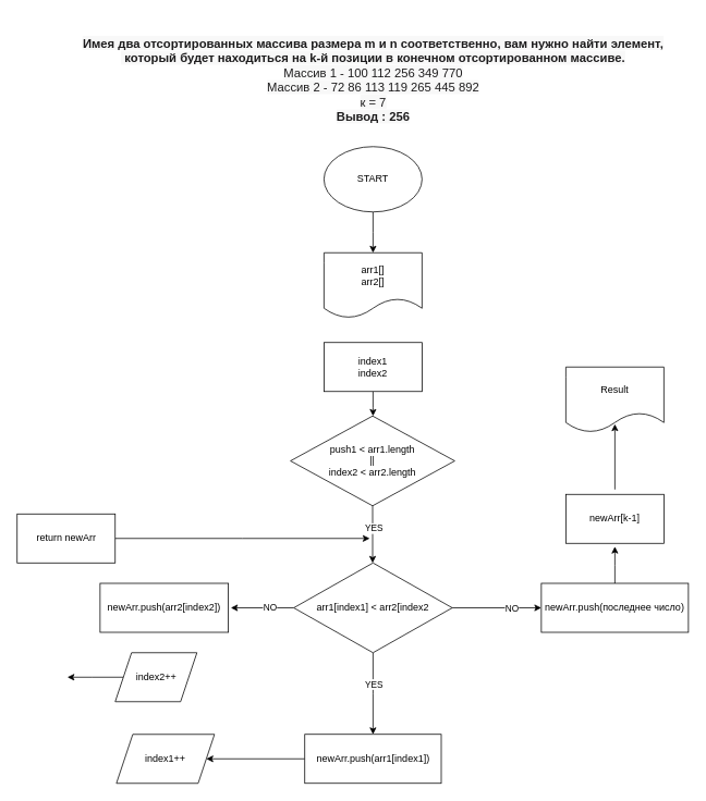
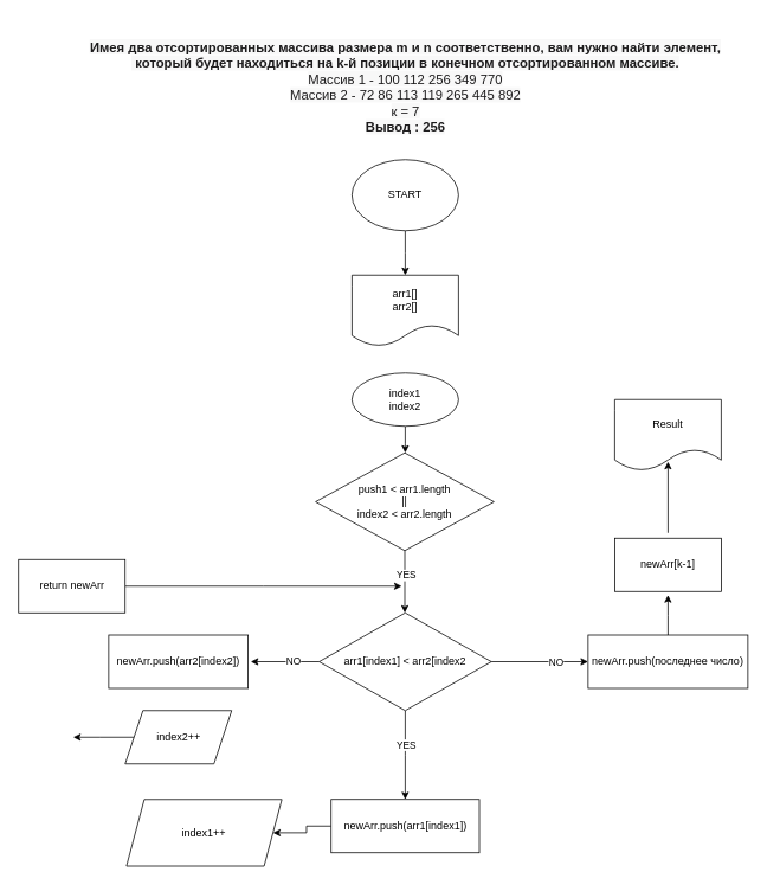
  <mxCell id="0" />
  <mxCell id="1" parent="0" />
  <mxCell id="2" value="&lt;br&gt;&lt;b style=&quot;box-sizing: inherit; color: rgb(29, 28, 29); font-family: Slack-Lato, Slack-Fractions, appleLogo, sans-serif; font-size: 15px; font-style: normal; font-variant-ligatures: common-ligatures; font-variant-caps: normal; letter-spacing: normal; orphans: 2; text-align: left; text-indent: 0px; text-transform: none; widows: 2; word-spacing: 0px; -webkit-text-stroke-width: 0px; background-color: rgb(248, 248, 248); text-decoration-thickness: initial; text-decoration-style: initial; text-decoration-color: initial;&quot; data-stringify-type=&quot;bold&quot;&gt;Имея два отсортированных массива размера m и n соответственно, вам нужно найти элемент,&lt;br&gt;&amp;nbsp;который будет находиться на k-й позиции в конечном отсортированном массиве.&lt;/b&gt;&lt;br style=&quot;box-sizing: inherit; color: rgb(29, 28, 29); font-family: Slack-Lato, Slack-Fractions, appleLogo, sans-serif; font-size: 15px; font-style: normal; font-variant-ligatures: common-ligatures; font-variant-caps: normal; font-weight: 400; letter-spacing: normal; orphans: 2; text-align: left; text-indent: 0px; text-transform: none; widows: 2; word-spacing: 0px; -webkit-text-stroke-width: 0px; background-color: rgb(248, 248, 248); text-decoration-thickness: initial; text-decoration-style: initial; text-decoration-color: initial;&quot;&gt;&lt;span style=&quot;color: rgb(29, 28, 29); font-family: Slack-Lato, Slack-Fractions, appleLogo, sans-serif; font-size: 15px; font-style: normal; font-variant-ligatures: common-ligatures; font-variant-caps: normal; font-weight: 400; letter-spacing: normal; orphans: 2; text-align: left; text-indent: 0px; text-transform: none; widows: 2; word-spacing: 0px; -webkit-text-stroke-width: 0px; background-color: rgb(248, 248, 248); text-decoration-thickness: initial; text-decoration-style: initial; text-decoration-color: initial; float: none; display: inline !important;&quot;&gt;Массив 1 - 100 112 256 349 770&lt;/span&gt;&lt;br style=&quot;box-sizing: inherit; color: rgb(29, 28, 29); font-family: Slack-Lato, Slack-Fractions, appleLogo, sans-serif; font-size: 15px; font-style: normal; font-variant-ligatures: common-ligatures; font-variant-caps: normal; font-weight: 400; letter-spacing: normal; orphans: 2; text-align: left; text-indent: 0px; text-transform: none; widows: 2; word-spacing: 0px; -webkit-text-stroke-width: 0px; background-color: rgb(248, 248, 248); text-decoration-thickness: initial; text-decoration-style: initial; text-decoration-color: initial;&quot;&gt;&lt;span style=&quot;color: rgb(29, 28, 29); font-family: Slack-Lato, Slack-Fractions, appleLogo, sans-serif; font-size: 15px; font-style: normal; font-variant-ligatures: common-ligatures; font-variant-caps: normal; font-weight: 400; letter-spacing: normal; orphans: 2; text-align: left; text-indent: 0px; text-transform: none; widows: 2; word-spacing: 0px; -webkit-text-stroke-width: 0px; background-color: rgb(248, 248, 248); text-decoration-thickness: initial; text-decoration-style: initial; text-decoration-color: initial; float: none; display: inline !important;&quot;&gt;Массив 2 - 72 86 113 119 265 445 892&lt;/span&gt;&lt;br style=&quot;box-sizing: inherit; color: rgb(29, 28, 29); font-family: Slack-Lato, Slack-Fractions, appleLogo, sans-serif; font-size: 15px; font-style: normal; font-variant-ligatures: common-ligatures; font-variant-caps: normal; font-weight: 400; letter-spacing: normal; orphans: 2; text-align: left; text-indent: 0px; text-transform: none; widows: 2; word-spacing: 0px; -webkit-text-stroke-width: 0px; background-color: rgb(248, 248, 248); text-decoration-thickness: initial; text-decoration-style: initial; text-decoration-color: initial;&quot;&gt;&lt;span style=&quot;color: rgb(29, 28, 29); font-family: Slack-Lato, Slack-Fractions, appleLogo, sans-serif; font-size: 15px; font-style: normal; font-variant-ligatures: common-ligatures; font-variant-caps: normal; font-weight: 400; letter-spacing: normal; orphans: 2; text-align: left; text-indent: 0px; text-transform: none; widows: 2; word-spacing: 0px; -webkit-text-stroke-width: 0px; background-color: rgb(248, 248, 248); text-decoration-thickness: initial; text-decoration-style: initial; text-decoration-color: initial; float: none; display: inline !important;&quot;&gt;к = 7&lt;/span&gt;&lt;br style=&quot;box-sizing: inherit; color: rgb(29, 28, 29); font-family: Slack-Lato, Slack-Fractions, appleLogo, sans-serif; font-size: 15px; font-style: normal; font-variant-ligatures: common-ligatures; font-variant-caps: normal; font-weight: 400; letter-spacing: normal; orphans: 2; text-align: left; text-indent: 0px; text-transform: none; widows: 2; word-spacing: 0px; -webkit-text-stroke-width: 0px; background-color: rgb(248, 248, 248); text-decoration-thickness: initial; text-decoration-style: initial; text-decoration-color: initial;&quot;&gt;&lt;b style=&quot;box-sizing: inherit; color: rgb(29, 28, 29); font-family: Slack-Lato, Slack-Fractions, appleLogo, sans-serif; font-size: 15px; font-style: normal; font-variant-ligatures: common-ligatures; font-variant-caps: normal; letter-spacing: normal; orphans: 2; text-align: left; text-indent: 0px; text-transform: none; widows: 2; word-spacing: 0px; -webkit-text-stroke-width: 0px; background-color: rgb(248, 248, 248); text-decoration-thickness: initial; text-decoration-style: initial; text-decoration-color: initial;&quot; data-stringify-type=&quot;bold&quot;&gt;Вывод : 256&lt;/b&gt;&lt;br&gt;" style="text;html=1;align=center;verticalAlign=middle;resizable=0;points=[];autosize=1;strokeColor=none;fillColor=none;" vertex="1" parent="1"><mxGeometry x="91" y="20" width="730" height="140" as="geometry" /></mxCell>
  <mxCell id="3" style="edgeStyle=orthogonalEdgeStyle;rounded=0;orthogonalLoop=1;jettySize=auto;html=1;" edge="1" parent="1" source="4"><mxGeometry relative="1" as="geometry"><mxPoint x="456" y="309" as="targetPoint" /></mxGeometry></mxCell>
  <mxCell id="4" value="START" style="ellipse;whiteSpace=wrap;html=1;" vertex="1" parent="1"><mxGeometry x="396" y="179" width="120" height="80" as="geometry" /></mxCell>
  <mxCell id="5" value="arr1[]&lt;br&gt;arr2[]" style="shape=document;whiteSpace=wrap;html=1;boundedLbl=1;" vertex="1" parent="1"><mxGeometry x="396" y="309" width="120" height="80" as="geometry" /></mxCell>
  <mxCell id="6" style="edgeStyle=orthogonalEdgeStyle;rounded=0;orthogonalLoop=1;jettySize=auto;html=1;" edge="1" parent="1" source="7"><mxGeometry relative="1" as="geometry"><mxPoint x="456" y="509" as="targetPoint" /></mxGeometry></mxCell>
- <mxCell id="7" value="index1&lt;br&gt;index2" style="rounded=0;whiteSpace=wrap;html=1;" vertex="1" parent="1"><mxGeometry x="396" y="419" width="120" height="60" as="geometry" /></mxCell>
+ <mxCell id="7" value="index1&lt;br&gt;index2" style="ellipse;whiteSpace=wrap;html=1;" vertex="1" parent="1"><mxGeometry x="396" y="419" width="120" height="60" as="geometry" /></mxCell>
  <mxCell id="8" style="edgeStyle=orthogonalEdgeStyle;rounded=0;orthogonalLoop=1;jettySize=auto;html=1;" edge="1" parent="1" source="10"><mxGeometry relative="1" as="geometry"><mxPoint x="455.5" y="689" as="targetPoint" /></mxGeometry></mxCell>
  <mxCell id="9" value="YES" style="edgeLabel;html=1;align=center;verticalAlign=middle;resizable=0;points=[];" vertex="1" connectable="0" parent="8"><mxGeometry x="-0.246" y="1" relative="1" as="geometry"><mxPoint as="offset" /></mxGeometry></mxCell>
  <mxCell id="10" value="push1 &amp;lt; arr1.length&lt;br&gt;||&lt;br&gt;index2 &amp;lt; arr2.length" style="rhombus;whiteSpace=wrap;html=1;" vertex="1" parent="1"><mxGeometry x="355" y="509" width="201" height="110" as="geometry" /></mxCell>
  <mxCell id="11" style="edgeStyle=orthogonalEdgeStyle;rounded=0;orthogonalLoop=1;jettySize=auto;html=1;" edge="1" parent="1" source="17"><mxGeometry relative="1" as="geometry"><mxPoint x="456" y="899" as="targetPoint" /></mxGeometry></mxCell>
  <mxCell id="12" value="YES" style="edgeLabel;html=1;align=center;verticalAlign=middle;resizable=0;points=[];" vertex="1" connectable="0" parent="11"><mxGeometry x="-0.24" relative="1" as="geometry"><mxPoint as="offset" /></mxGeometry></mxCell>
  <mxCell id="13" style="edgeStyle=orthogonalEdgeStyle;rounded=0;orthogonalLoop=1;jettySize=auto;html=1;" edge="1" parent="1" source="17"><mxGeometry relative="1" as="geometry"><mxPoint x="282" y="744" as="targetPoint" /></mxGeometry></mxCell>
  <mxCell id="14" value="NO" style="edgeLabel;html=1;align=center;verticalAlign=middle;resizable=0;points=[];" vertex="1" connectable="0" parent="13"><mxGeometry x="-0.218" y="-1" relative="1" as="geometry"><mxPoint as="offset" /></mxGeometry></mxCell>
  <mxCell id="15" style="edgeStyle=orthogonalEdgeStyle;rounded=0;orthogonalLoop=1;jettySize=auto;html=1;" edge="1" parent="1" source="17"><mxGeometry relative="1" as="geometry"><mxPoint x="662" y="744" as="targetPoint" /></mxGeometry></mxCell>
  <mxCell id="16" value="NO" style="edgeLabel;html=1;align=center;verticalAlign=middle;resizable=0;points=[];" vertex="1" connectable="0" parent="15"><mxGeometry x="0.336" relative="1" as="geometry"><mxPoint as="offset" /></mxGeometry></mxCell>
  <mxCell id="17" value="arr1[index1] &amp;lt; arr2[index2" style="rhombus;whiteSpace=wrap;html=1;" vertex="1" parent="1"><mxGeometry x="359" y="689" width="194" height="110" as="geometry" /></mxCell>
  <mxCell id="18" style="edgeStyle=orthogonalEdgeStyle;rounded=0;orthogonalLoop=1;jettySize=auto;html=1;" edge="1" parent="1" source="19" target="20"><mxGeometry relative="1" as="geometry"><mxPoint x="202" y="929" as="targetPoint" /></mxGeometry></mxCell>
  <mxCell id="19" value="newArr.push(arr1[index1])" style="rounded=0;whiteSpace=wrap;html=1;" vertex="1" parent="1"><mxGeometry x="372.5" y="899" width="167" height="60" as="geometry" /></mxCell>
- <mxCell id="20" value="index1++" style="shape=parallelogram;perimeter=parallelogramPerimeter;whiteSpace=wrap;html=1;fixedSize=1;" vertex="1" parent="1"><mxGeometry x="142" y="899" width="120" height="60" as="geometry" /></mxCell>
+ <mxCell id="20" value="index1++" style="shape=parallelogram;perimeter=parallelogramPerimeter;whiteSpace=wrap;html=1;fixedSize=1;" vertex="1" parent="1"><mxGeometry x="142" y="899" width="175" height="75" as="geometry" /></mxCell>
  <mxCell id="21" value="newArr.push(arr2[index2])" style="rounded=0;whiteSpace=wrap;html=1;" vertex="1" parent="1"><mxGeometry x="122" y="714" width="157" height="60" as="geometry" /></mxCell>
  <mxCell id="22" style="edgeStyle=orthogonalEdgeStyle;rounded=0;orthogonalLoop=1;jettySize=auto;html=1;" edge="1" parent="1" source="23"><mxGeometry relative="1" as="geometry"><mxPoint x="82" y="829" as="targetPoint" /></mxGeometry></mxCell>
- <mxCell id="23" value="index2++" style="shape=parallelogram;perimeter=parallelogramPerimeter;whiteSpace=wrap;html=1;fixedSize=1;" vertex="1" parent="1"><mxGeometry x="140.5" y="799" width="100" height="60" as="geometry" /></mxCell>
+ <mxCell id="23" value="index2++" style="shape=parallelogram;perimeter=parallelogramPerimeter;whiteSpace=wrap;html=1;fixedSize=1;" vertex="1" parent="1"><mxGeometry x="140.5" y="799" width="120" height="60" as="geometry" /></mxCell>
  <mxCell id="24" style="edgeStyle=orthogonalEdgeStyle;rounded=0;orthogonalLoop=1;jettySize=auto;html=1;" edge="1" parent="1" source="25"><mxGeometry relative="1" as="geometry"><mxPoint x="452" y="659" as="targetPoint" /></mxGeometry></mxCell>
  <mxCell id="25" value="return newArr" style="rounded=0;whiteSpace=wrap;html=1;" vertex="1" parent="1"><mxGeometry x="20.5" y="629" width="120" height="60" as="geometry" /></mxCell>
  <mxCell id="26" style="edgeStyle=orthogonalEdgeStyle;rounded=0;orthogonalLoop=1;jettySize=auto;html=1;" edge="1" parent="1" source="27"><mxGeometry relative="1" as="geometry"><mxPoint x="752" y="669" as="targetPoint" /></mxGeometry></mxCell>
  <mxCell id="27" value="newArr.push(последнее число)" style="rounded=0;whiteSpace=wrap;html=1;" vertex="1" parent="1"><mxGeometry x="662" y="714" width="180" height="60" as="geometry" /></mxCell>
  <mxCell id="28" style="edgeStyle=orthogonalEdgeStyle;rounded=0;orthogonalLoop=1;jettySize=auto;html=1;" edge="1" parent="1"><mxGeometry relative="1" as="geometry"><mxPoint x="752" y="519" as="targetPoint" /><mxPoint x="752" y="599" as="sourcePoint" /></mxGeometry></mxCell>
  <mxCell id="29" value="newArr[k-1]" style="whiteSpace=wrap;html=1;" vertex="1" parent="1"><mxGeometry x="692" y="605" width="120" height="60" as="geometry" /></mxCell>
  <mxCell id="30" value="Result" style="shape=document;whiteSpace=wrap;html=1;boundedLbl=1;" vertex="1" parent="1"><mxGeometry x="692" y="449" width="120" height="80" as="geometry" /></mxCell>
